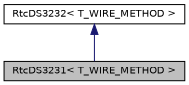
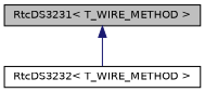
  digraph {
    node [color=black fontname=Helvetica fontsize=10 shape=record style=filled]
    n1 [fillcolor=grey75 fontcolor=black height=0.2 label="RtcDS3231\< T_WIRE_METHOD \>" width=0.4]
    n2 [fillcolor=white height=0.2 label="RtcDS3232\< T_WIRE_METHOD \>" width=0.4]
-   n2 -> n1 [color=midnightblue dir=back fontname=Helvetica fontsize=10 labelfontname=Helvetica labelfontsize=10 style=solid]
+   n1 -> n2 [color=midnightblue dir=back fontname=Helvetica fontsize=10 labelfontname=Helvetica labelfontsize=10 style=solid]
  }
